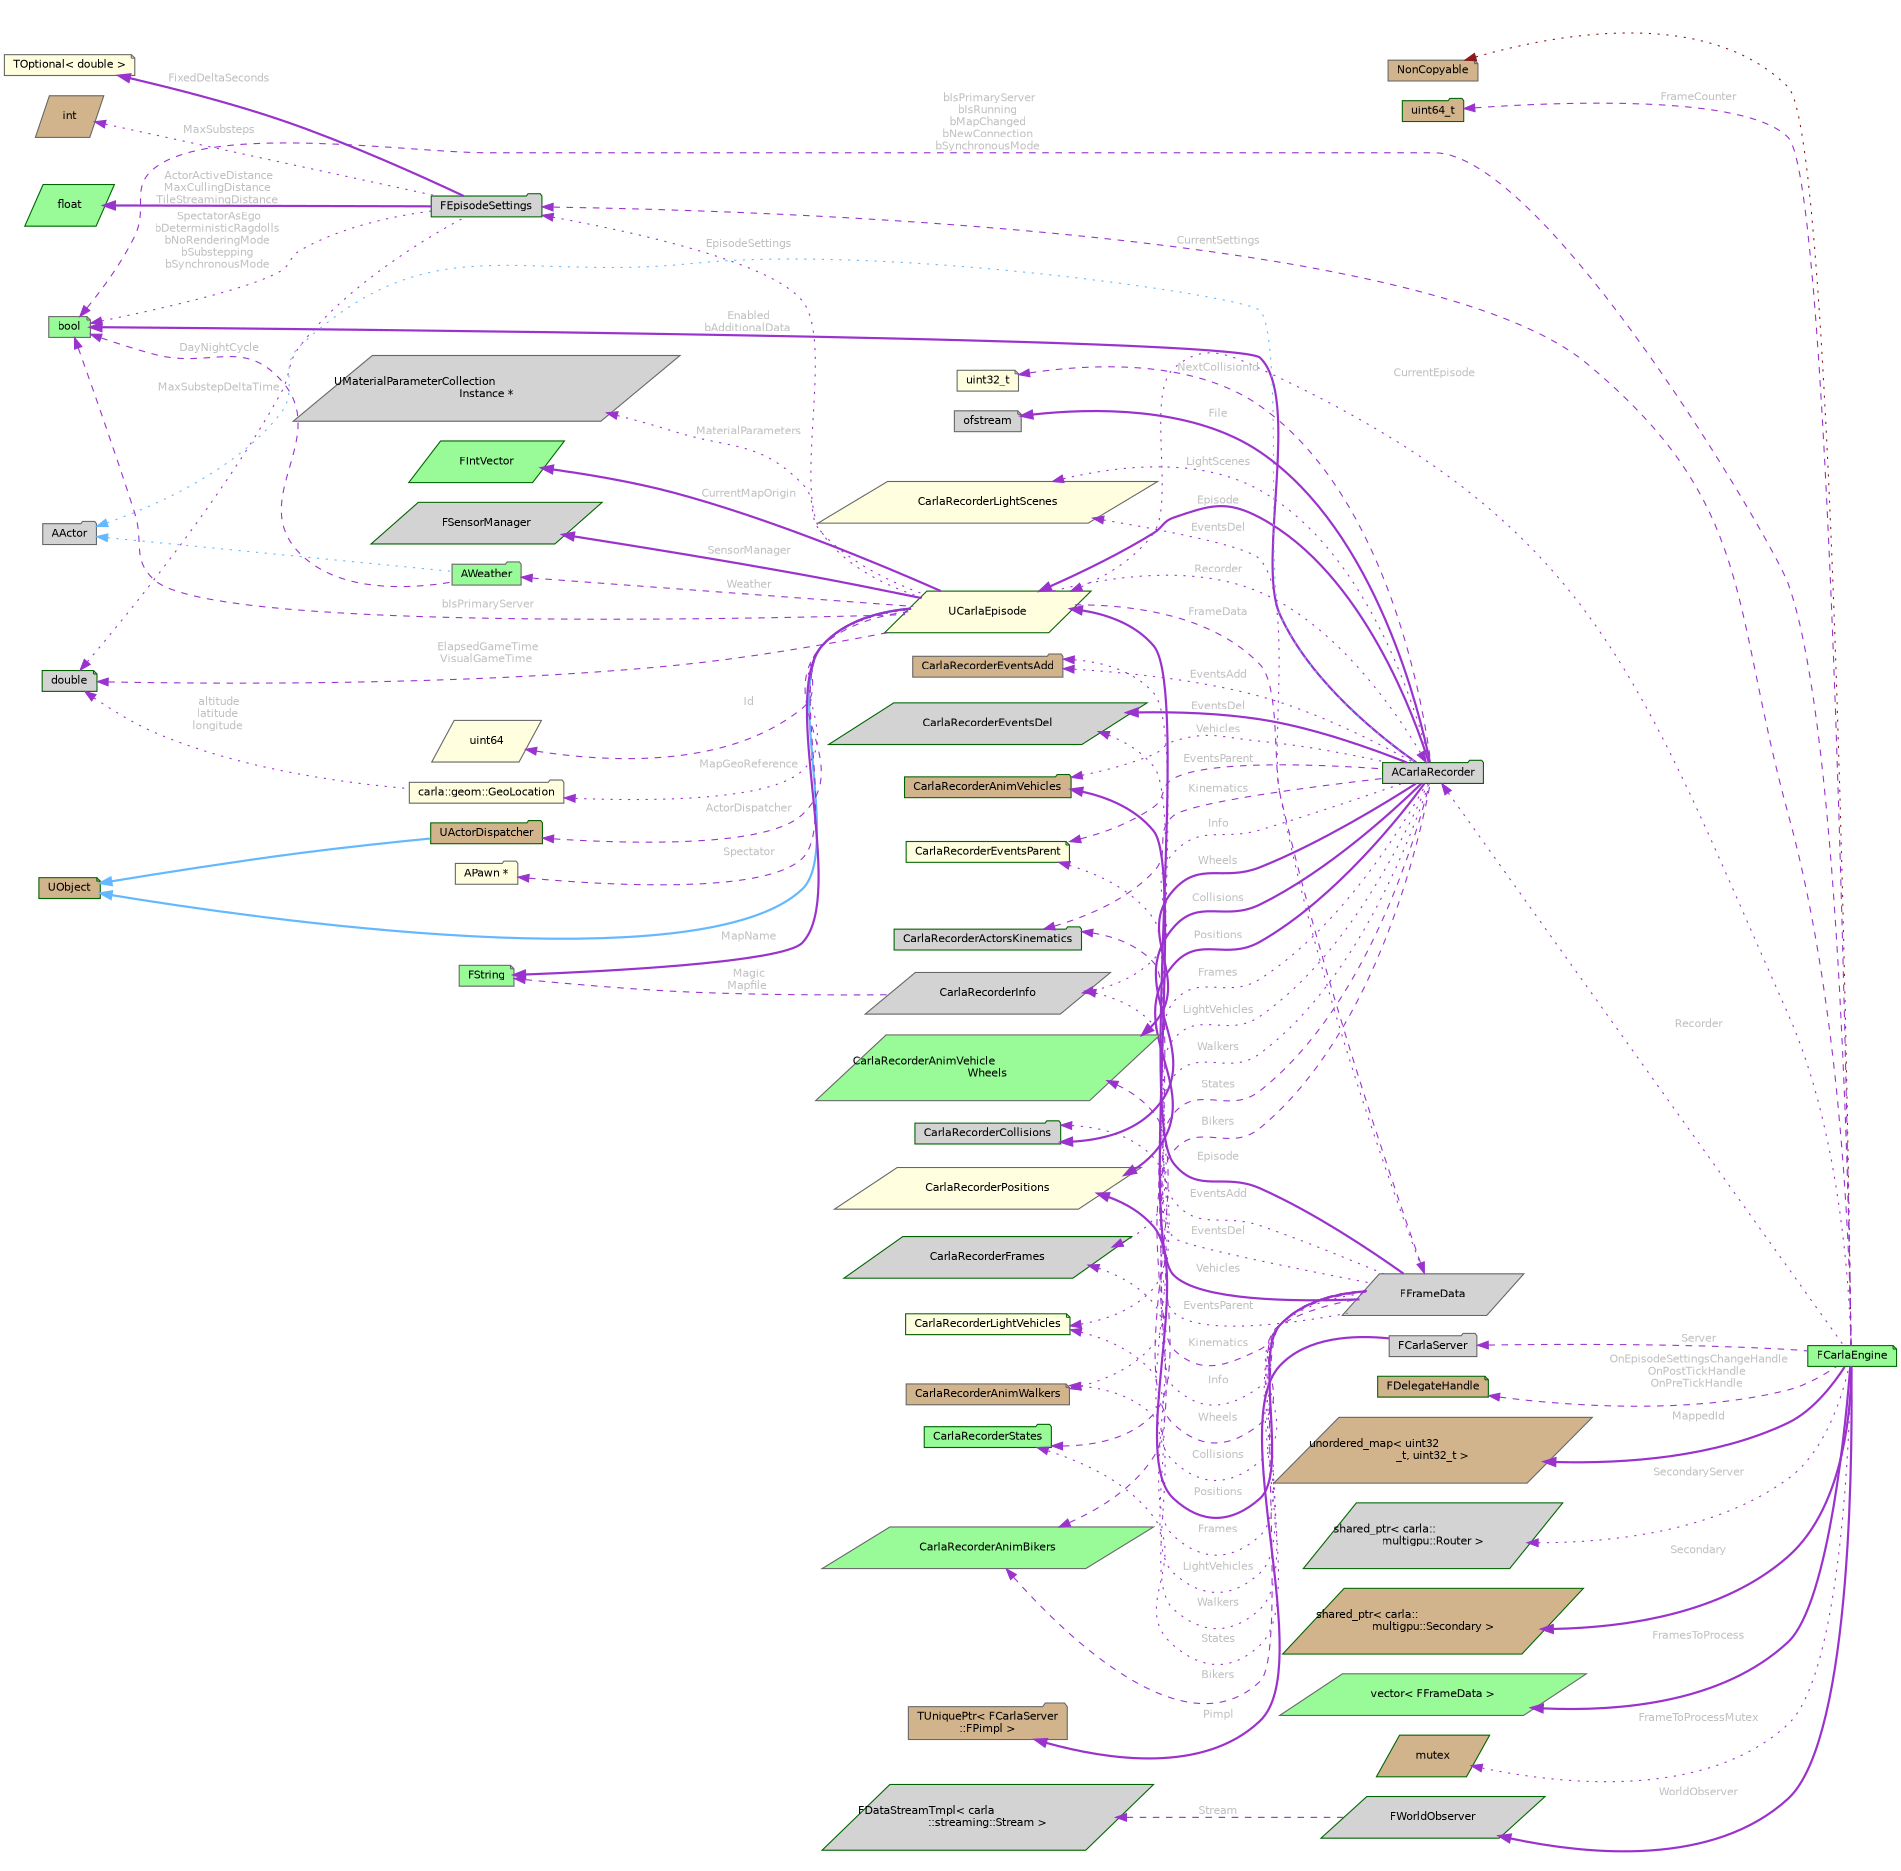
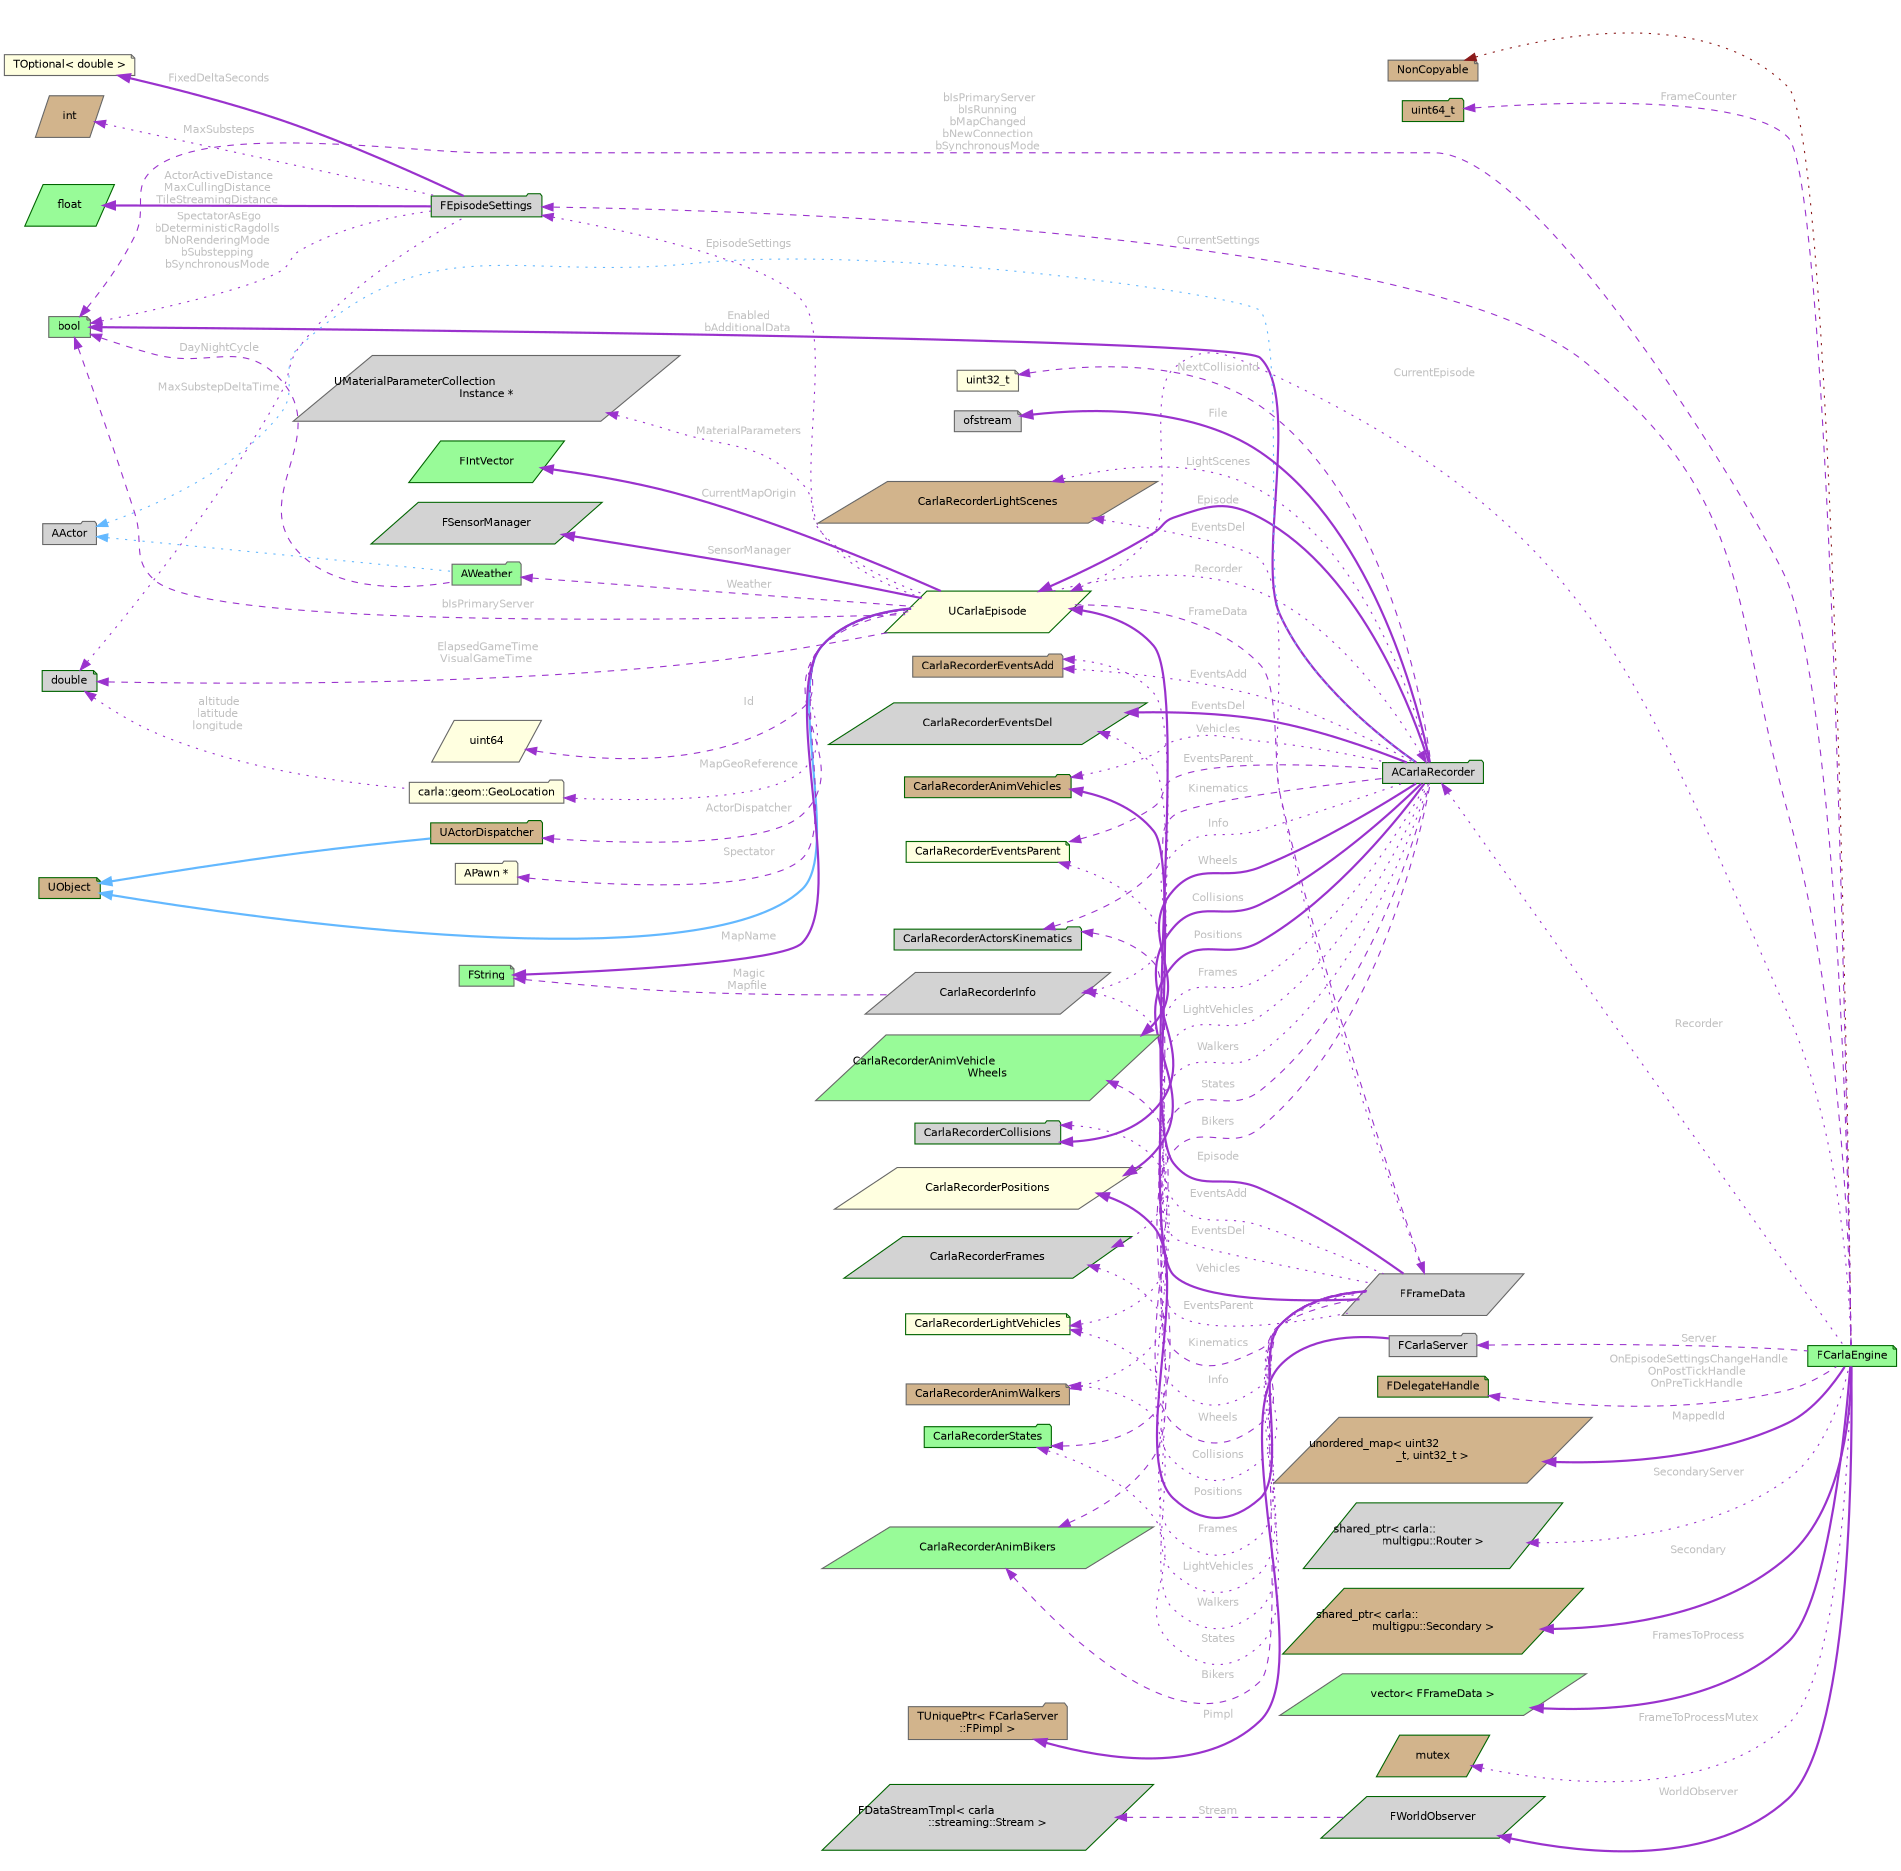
  digraph {
    rankdir=LR
    node [color=darkgreen fillcolor=lightgrey fontname=Helvetica fontsize=10 shape=parallelogram style=filled]
    edge [color=darkorchid3 dir=back fontname=Helvetica fontsize=10 labelfontname=Helvetica labelfontsize=10 style=dotted fontcolor=grey]
    n1 [fillcolor=palegreen fontcolor=black height=0.2 label=FCarlaEngine shape=note width=0.4]
    n2 [color=gray40 fillcolor=tan height=0.2 label=NonCopyable shape=note width=0.4]
    n3 [fillcolor=tan height=0.2 label=uint64_t shape=folder width=0.4]
    n4 [color=gray40 fillcolor=palegreen height=0.2 label=bool shape=note width=0.4]
    n5 [fillcolor=lightyellow height=0.2 label=UCarlaEpisode width=0.4]
    n6 [height=0.2 label=FEpisodeSettings shape=folder width=0.4]
    n7 [color=gray40 fillcolor=palegreen height=0.2 label=AWeather shape=folder width=0.4]
    n8 [height=0.2 label=ACarlaRecorder shape=folder width=0.4]
    n9 [color=gray40 height=0.2 label=FFrameData width=0.4]
    n10 [color=gray40 height=0.2 label=FCarlaServer shape=folder width=0.4]
    n11 [color=gray40 fillcolor=tan height=0.2 label="TUniquePtr\< FCarlaServer\l::FPimpl \>" shape=folder width=0.4]
    n12 [height=0.2 label=FWorldObserver width=0.4]
    n13 [height=0.2 label="FDataStreamTmpl\< carla\l::streaming::Stream \>" width=0.4]
    n14 [fillcolor=tan height=0.2 label=UObject shape=note width=0.4]
    n15 [fillcolor=tan height=0.2 label=UActorDispatcher shape=folder width=0.4]
    n16 [color=gray40 fillcolor=lightyellow height=0.2 label=uint64 width=0.4]
    n17 [height=0.2 label=double shape=note width=0.4]
    n18 [color=gray40 fillcolor=lightyellow height=0.2 label="carla::geom::GeoLocation" shape=folder width=0.4]
    n19 [color=gray40 fillcolor=palegreen height=0.2 label=FString shape=note width=0.4]
    n20 [color=gray40 height=0.2 label=CarlaRecorderInfo width=0.4]
    n21 [color=gray40 fillcolor=lightyellow height=0.2 label="TOptional\< double \>" shape=note width=0.4]
    n22 [color=gray40 fillcolor=tan height=0.2 label=int width=0.4]
    n23 [fillcolor=palegreen height=0.2 label=float width=0.4]
    n24 [color=gray40 fillcolor=lightyellow height=0.2 label="APawn *" shape=folder width=0.4]
    n25 [color=gray40 height=0.2 label=AActor shape=folder width=0.4]
    n26 [color=gray40 height=0.2 label="UMaterialParameterCollection\lInstance *" width=0.4]
    n27 [color=gray40 fillcolor=lightyellow height=0.2 label=uint32_t shape=note width=0.4]
    n28 [color=gray40 height=0.2 label=ofstream shape=note width=0.4]
    n29 [height=0.2 label=CarlaRecorderFrames width=0.4]
    n30 [color=gray40 fillcolor=tan height=0.2 label=CarlaRecorderEventsAdd shape=folder width=0.4]
    n31 [height=0.2 label=CarlaRecorderEventsDel width=0.4]
    n32 [fillcolor=lightyellow height=0.2 label=CarlaRecorderEventsParent shape=note width=0.4]
    n33 [height=0.2 label=CarlaRecorderCollisions shape=folder width=0.4]
    n34 [color=gray40 fillcolor=lightyellow height=0.2 label=CarlaRecorderPositions width=0.4]
    n35 [fillcolor=palegreen height=0.2 label=CarlaRecorderStates shape=folder width=0.4]
    n36 [fillcolor=tan height=0.2 label=CarlaRecorderAnimVehicles shape=folder width=0.4]
    n37 [color=gray40 fillcolor=palegreen height=0.2 label="CarlaRecorderAnimVehicle\lWheels" width=0.4]
    n38 [color=gray40 fillcolor=tan height=0.2 label=CarlaRecorderAnimWalkers shape=note width=0.4]
    n39 [color=gray40 fillcolor=palegreen height=0.2 label=CarlaRecorderAnimBikers width=0.4]
    n40 [fillcolor=lightyellow height=0.2 label=CarlaRecorderLightVehicles shape=note width=0.4]
-   n41 [color=gray40 fillcolor=lightyellow height=0.2 label=CarlaRecorderLightScenes width=0.4]
+   n41 [color=gray40 fillcolor=tan height=0.2 label=CarlaRecorderLightScenes width=0.4]
    n42 [height=0.2 label=CarlaRecorderActorsKinematics shape=folder width=0.4]
    n43 [fillcolor=palegreen height=0.2 label=FIntVector width=0.4]
    n44 [height=0.2 label=FSensorManager width=0.4]
    n45 [fillcolor=tan height=0.2 label=FDelegateHandle shape=note width=0.4]
    n46 [color=gray40 fillcolor=tan height=0.2 label="unordered_map\< uint32\l_t, uint32_t \>" width=0.4]
    n47 [height=0.2 label="shared_ptr\< carla::\lmultigpu::Router \>" width=0.4]
    n48 [fillcolor=tan height=0.2 label="shared_ptr\< carla::\lmultigpu::Secondary \>" width=0.4]
    n49 [color=gray40 fillcolor=palegreen height=0.2 label="vector\< FFrameData \>" width=0.4]
    n50 [fillcolor=tan height=0.2 label=mutex width=0.4]
    n2 -> n1 [color=firebrick4 fontcolor=""]
    n3 -> n1 [label=" FrameCounter" style=dashed]
    n4 -> n1 [label=" bIsPrimaryServer\nbIsRunning\nbMapChanged\nbNewConnection\nbSynchronousMode" style=dashed]
    n4 -> n5 [label=" bIsPrimaryServer" style=dashed]
    n4 -> n6 [label=" SpectatorAsEgo\nbDeterministicRagdolls\nbNoRenderingMode\nbSubstepping\nbSynchronousMode"]
    n4 -> n7 [label=" DayNightCycle" style=dashed]
    n4 -> n8 [label=" Enabled\nbAdditionalData" style=bold]
    n5 -> n1 [label=" CurrentEpisode"]
    n5 -> n8 [label=" Episode" style=bold]
    n5 -> n9 [label=" Episode" style=bold]
    n6 -> n1 [label=" CurrentSettings" style=dashed]
    n6 -> n5 [label=" EpisodeSettings"]
    n7 -> n5 [label=" Weather" style=dashed]
    n8 -> n1 [label=" Recorder"]
    n8 -> n5 [label=" Recorder"]
    n9 -> n5 [label=" FrameData" style=dashed]
    n10 -> n1 [label=" Server" style=dashed]
    n11 -> n10 [label=" Pimpl" style=bold]
    n12 -> n1 [label=" WorldObserver" style=bold]
    n13 -> n12 [label=" Stream" style=dashed]
    n14 -> n5 [color=steelblue1 style=bold fontcolor=""]
    n14 -> n15 [color=steelblue1 style=bold fontcolor=""]
    n15 -> n5 [label=" ActorDispatcher" style=dashed]
    n16 -> n5 [label=" Id" style=dashed]
    n17 -> n5 [label=" ElapsedGameTime\nVisualGameTime" style=dashed]
    n17 -> n6 [label=" MaxSubstepDeltaTime"]
    n17 -> n18 [label=" altitude\nlatitude\nlongitude"]
    n18 -> n5 [label=" MapGeoReference"]
    n19 -> n5 [label=" MapName" style=bold]
    n19 -> n20 [label=" Magic\nMapfile" style=dashed]
    n20 -> n8 [label=" Info"]
    n20 -> n9 [label=" Info"]
    n21 -> n6 [label=" FixedDeltaSeconds" style=bold]
    n22 -> n6 [label=" MaxSubsteps"]
    n23 -> n6 [label=" ActorActiveDistance\nMaxCullingDistance\nTileStreamingDistance" style=bold]
    n24 -> n5 [label=" Spectator" style=dashed]
    n25 -> n7 [color=steelblue1 fontcolor=""]
    n25 -> n8 [color=steelblue1 fontcolor=""]
    n26 -> n5 [label=" MaterialParameters"]
    n27 -> n8 [label=" NextCollisionId" style=dashed]
    n28 -> n8 [label=" File" style=bold]
    n29 -> n8 [label=" Frames"]
    n29 -> n9 [label=" Frames"]
    n30 -> n8 [label=" EventsAdd"]
    n30 -> n9 [label=" EventsAdd"]
    n31 -> n8 [label=" EventsDel" style=bold]
    n31 -> n9 [label=" EventsDel"]
    n32 -> n8 [label=" EventsParent" style=dashed]
    n32 -> n9 [label=" EventsParent"]
    n33 -> n8 [label=" Collisions" style=bold]
    n33 -> n9 [label=" Collisions"]
    n34 -> n8 [label=" Positions" style=bold]
    n34 -> n9 [label=" Positions" style=bold]
    n35 -> n8 [label=" States" style=dashed]
    n35 -> n9 [label=" States"]
    n36 -> n8 [label=" Vehicles"]
    n36 -> n9 [label=" Vehicles" style=bold]
    n37 -> n8 [label=" Wheels" style=bold]
    n37 -> n9 [label=" Wheels" style=dashed]
    n38 -> n8 [label=" Walkers"]
    n38 -> n9 [label=" Walkers"]
    n39 -> n8 [label=" Bikers" style=dashed]
    n39 -> n9 [label=" Bikers" style=dashed]
    n40 -> n8 [label=" LightVehicles"]
    n40 -> n9 [label=" LightVehicles"]
    n41 -> n8 [label=" LightScenes"]
    n41 -> n9 [label=" EventsDel"]
    n42 -> n8 [label=" Kinematics" style=dashed]
    n42 -> n9 [label=" Kinematics" style=dashed]
    n43 -> n5 [label=" CurrentMapOrigin" style=bold]
    n44 -> n5 [label=" SensorManager" style=bold]
    n45 -> n1 [label=" OnEpisodeSettingsChangeHandle\nOnPostTickHandle\nOnPreTickHandle" style=dashed]
    n46 -> n1 [label=" MappedId" style=bold]
    n47 -> n1 [label=" SecondaryServer"]
    n48 -> n1 [label=" Secondary" style=bold]
    n49 -> n1 [label=" FramesToProcess" style=bold]
    n50 -> n1 [label=" FrameToProcessMutex"]
  }
